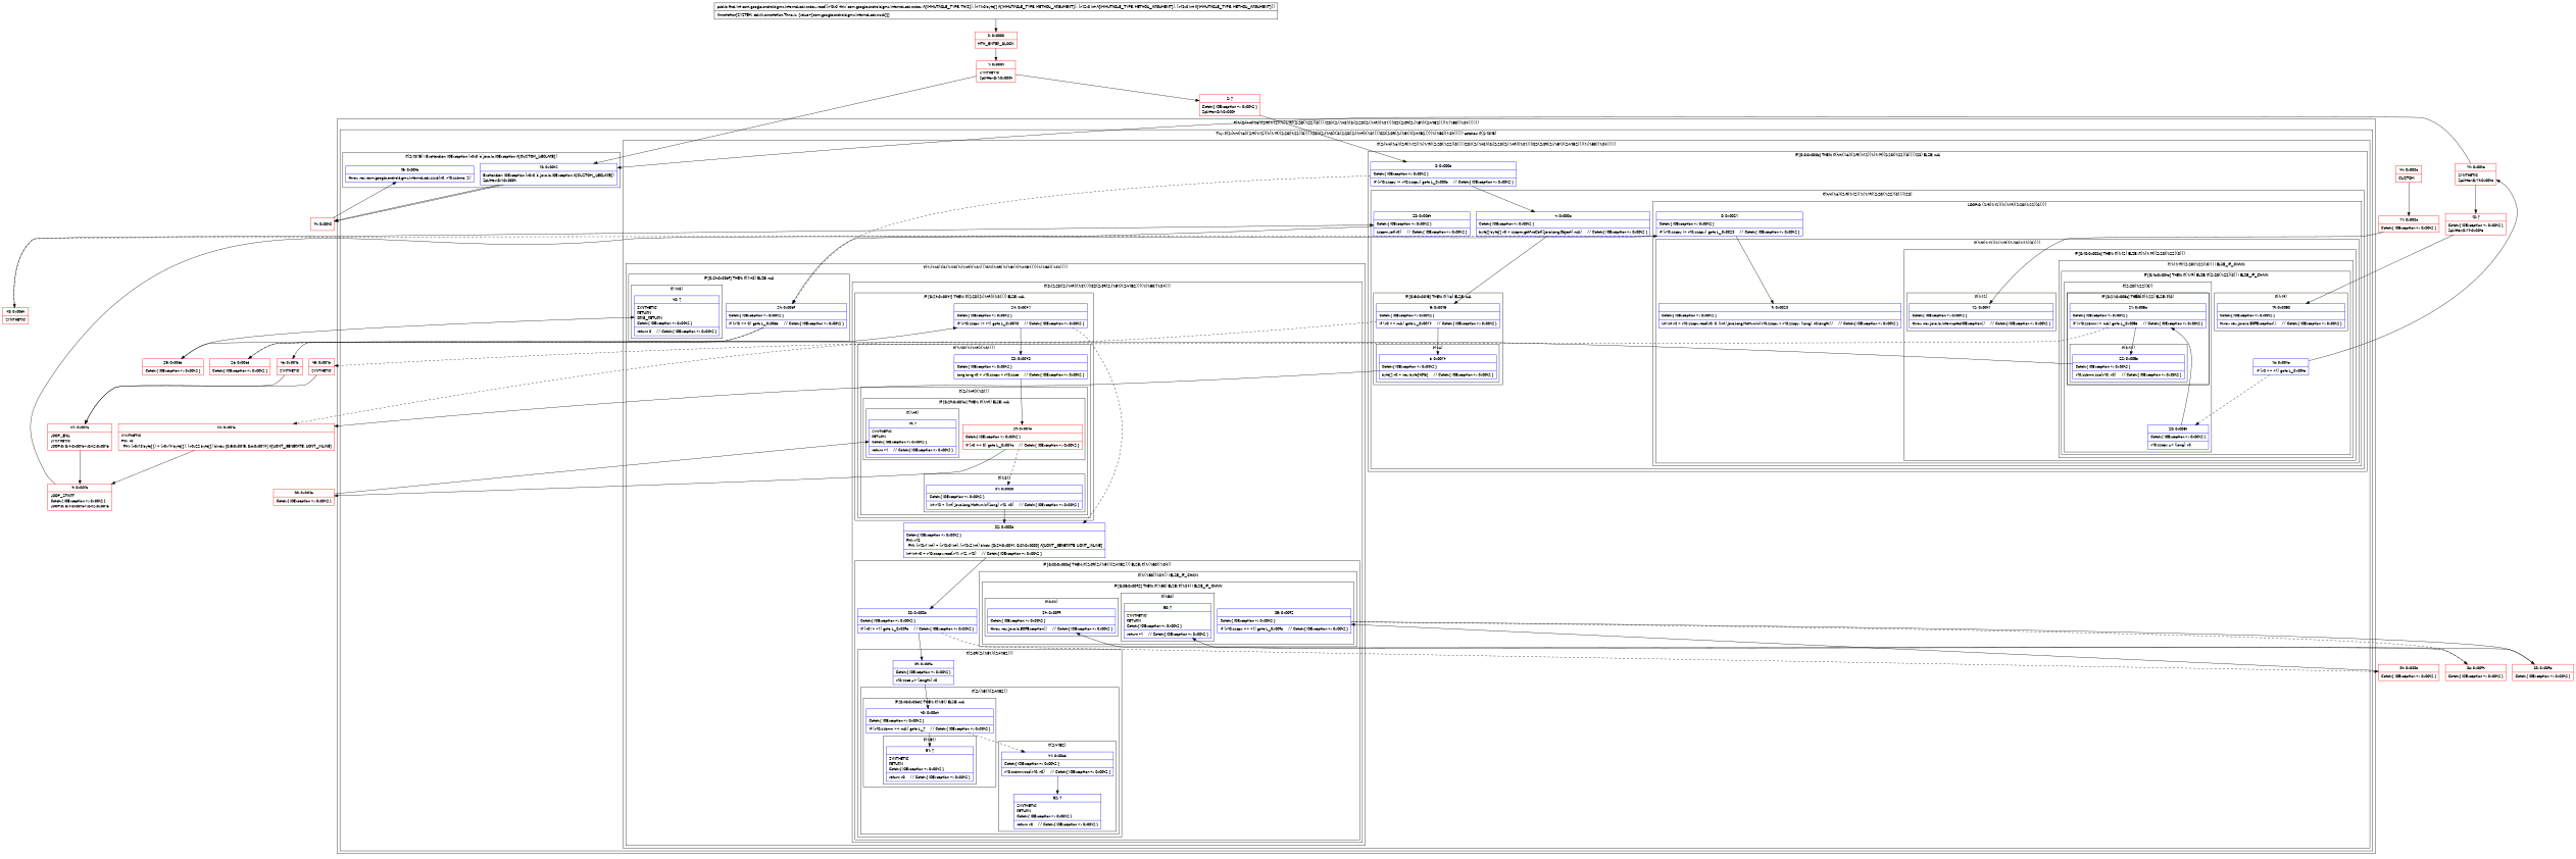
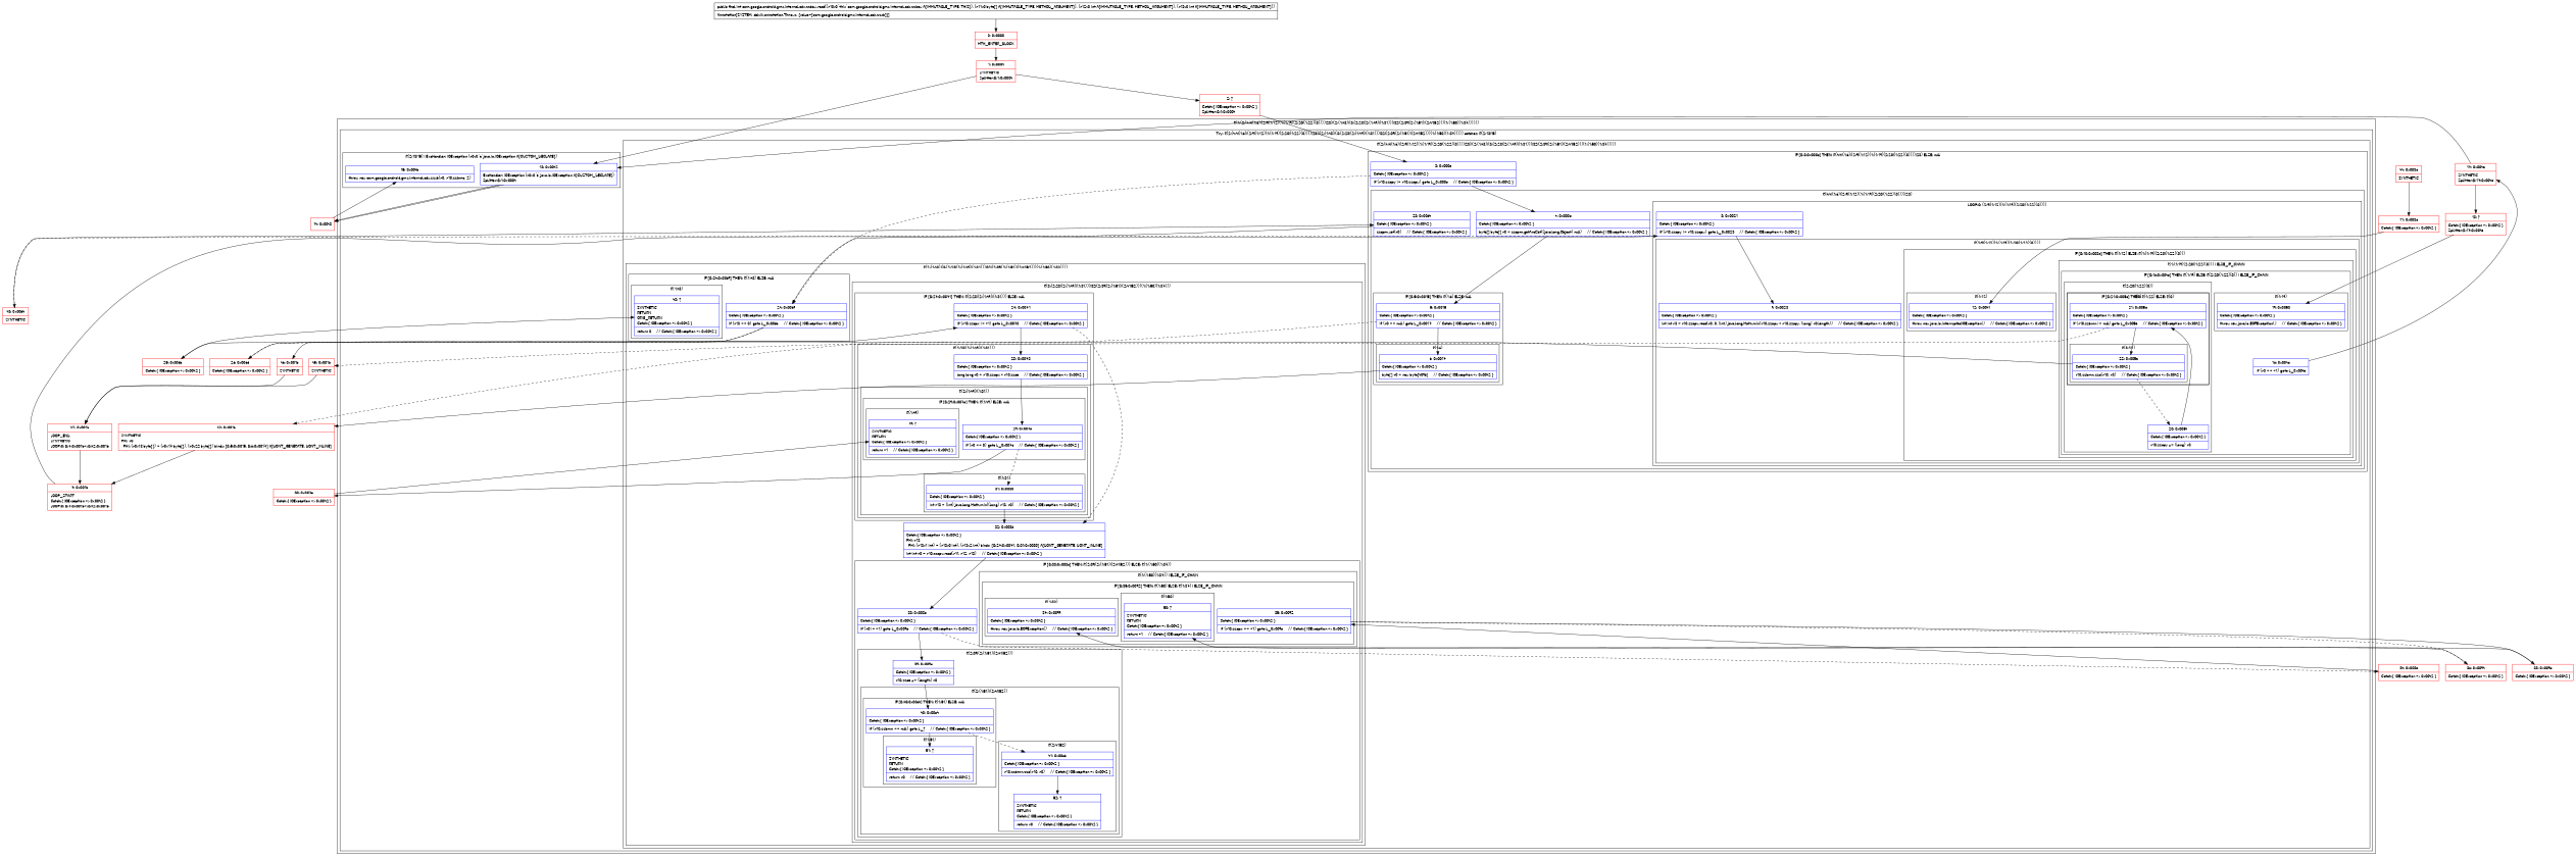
  digraph {
    fontname="Patrick Hand"
    node [color=blue fontname="Patrick Hand" shape=record]
    edge [fontname="Patrick Hand"]
    n1 [label="{6\:\ 0x0017|Catch:\{ IOException \-\> 0x0042 \}\l|byte[] r0 = new byte[4096]     \/\/ Catch:\{ IOException \-\> 0x0042 \}\l}"]
    n2 [label="{5\:\ 0x0015|Catch:\{ IOException \-\> 0x0042 \}\l|if (r0 == null) goto L_0x0017     \/\/ Catch:\{ IOException \-\> 0x0042 \}\l}"]
    n3 [label="{12\:\ 0x0041|Catch:\{ IOException \-\> 0x0042 \}\l|throw new java.io.InterruptedIOException()     \/\/ Catch:\{ IOException \-\> 0x0042 \}\l}"]
    n4 [label="{19\:\ 0x0053|Catch:\{ IOException \-\> 0x0042 \}\l|throw new java.io.EOFException()     \/\/ Catch:\{ IOException \-\> 0x0042 \}\l}"]
    n5 [label="{22\:\ 0x005e|Catch:\{ IOException \-\> 0x0042 \}\l|r10.zzbmn.zzc(r10, r3)     \/\/ Catch:\{ IOException \-\> 0x0042 \}\l}"]
    n6 [label="{21\:\ 0x005c|Catch:\{ IOException \-\> 0x0042 \}\l|if (r10.zzbmn != null) goto L_0x005e     \/\/ Catch:\{ IOException \-\> 0x0042 \}\l}"]
    n7 [label="{20\:\ 0x0054|Catch:\{ IOException \-\> 0x0042 \}\l|r10.zzapy += (long) r3\l}"]
    n8 [label="{16\:\ 0x004c|if (r3 == \-1) goto L_0x004e\l}"]
    n9 [label="{9\:\ 0x0023|Catch:\{ IOException \-\> 0x0042 \}\l|int int r3 = r10.zzapv.read(r0, 0, (int) java.lang.Math.min(r10.zzapw \- r10.zzapy, (long) r0.length))     \/\/ Catch:\{ IOException \-\> 0x0042 \}\l}"]
    n10 [label="{8\:\ 0x0021|Catch:\{ IOException \-\> 0x0042 \}\l|if (r10.zzapy != r10.zzapw) goto L_0x0023     \/\/ Catch:\{ IOException \-\> 0x0042 \}\l}"]
    n11 [label="{4\:\ 0x000c|Catch:\{ IOException \-\> 0x0042 \}\l|byte[] byte[] r0 = zzapm.getAndSet((java.lang.Object) null)     \/\/ Catch:\{ IOException \-\> 0x0042 \}\l}"]
    n12 [label="{23\:\ 0x0064|Catch:\{ IOException \-\> 0x0042 \}\l|zzapm.set(r0)     \/\/ Catch:\{ IOException \-\> 0x0042 \}\l}"]
    n13 [label="{3\:\ 0x000a|Catch:\{ IOException \-\> 0x0042 \}\l|if (r10.zzapy != r10.zzapw) goto L_0x000c     \/\/ Catch:\{ IOException \-\> 0x0042 \}\l}"]
    n14 [label="{48\:\ ?|SYNTHETIC\lRETURN\lORIG_RETURN\lCatch:\{ IOException \-\> 0x0042 \}\l|return 0     \/\/ Catch:\{ IOException \-\> 0x0042 \}\l}"]
    n15 [label="{24\:\ 0x0069|Catch:\{ IOException \-\> 0x0042 \}\l|if (r13 == 0) goto L_0x006b     \/\/ Catch:\{ IOException \-\> 0x0042 \}\l}"]
    n16 [label="{49\:\ ?|SYNTHETIC\lRETURN\lCatch:\{ IOException \-\> 0x0042 \}\l|return \-1     \/\/ Catch:\{ IOException \-\> 0x0042 \}\l}"]
-   n17 [color=red label="{29\:\ 0x007c|Catch:\{ IOException \-\> 0x0042 \}\l|if (r0 == 0) goto L_0x007e     \/\/ Catch:\{ IOException \-\> 0x0042 \}\l}"]
+   n17 [label="{29\:\ 0x007c|Catch:\{ IOException \-\> 0x0042 \}\l|if (r0 == 0) goto L_0x007e     \/\/ Catch:\{ IOException \-\> 0x0042 \}\l}"]
    n18 [label="{31\:\ 0x0080|Catch:\{ IOException \-\> 0x0042 \}\l|int r13 = (int) java.lang.Math.min((long) r13, r0)     \/\/ Catch:\{ IOException \-\> 0x0042 \}\l}"]
    n19 [label="{28\:\ 0x0073|Catch:\{ IOException \-\> 0x0042 \}\l|long long r0 = r10.zzapx \- r10.zzce     \/\/ Catch:\{ IOException \-\> 0x0042 \}\l}"]
    n20 [label="{27\:\ 0x0071|Catch:\{ IOException \-\> 0x0042 \}\l|if (r10.zzapx != \-1) goto L_0x0073     \/\/ Catch:\{ IOException \-\> 0x0042 \}\l}"]
    n21 [label="{51\:\ ?|SYNTHETIC\lRETURN\lCatch:\{ IOException \-\> 0x0042 \}\l|return r0     \/\/ Catch:\{ IOException \-\> 0x0042 \}\l}"]
    n22 [label="{40\:\ 0x00a4|Catch:\{ IOException \-\> 0x0042 \}\l|if (r10.zzbmn == null) goto L_?     \/\/ Catch:\{ IOException \-\> 0x0042 \}\l}"]
    n23 [label="{41\:\ 0x00a6|Catch:\{ IOException \-\> 0x0042 \}\l|r10.zzbmn.zzc(r10, r0)     \/\/ Catch:\{ IOException \-\> 0x0042 \}\l}"]
    n24 [label="{52\:\ ?|SYNTHETIC\lRETURN\lCatch:\{ IOException \-\> 0x0042 \}\l|return r0     \/\/ Catch:\{ IOException \-\> 0x0042 \}\l}"]
    n25 [label="{39\:\ 0x009c|Catch:\{ IOException \-\> 0x0042 \}\l|r10.zzce += (length) r0\l}"]
    n26 [label="{50\:\ ?|SYNTHETIC\lRETURN\lCatch:\{ IOException \-\> 0x0042 \}\l|return \-1     \/\/ Catch:\{ IOException \-\> 0x0042 \}\l}"]
    n27 [label="{37\:\ 0x0099|Catch:\{ IOException \-\> 0x0042 \}\l|throw new java.io.EOFException()     \/\/ Catch:\{ IOException \-\> 0x0042 \}\l}"]
    n28 [label="{35\:\ 0x0092|Catch:\{ IOException \-\> 0x0042 \}\l|if (r10.zzapx == \-1) goto L_0x009a     \/\/ Catch:\{ IOException \-\> 0x0042 \}\l}"]
    n29 [label="{33\:\ 0x008c|Catch:\{ IOException \-\> 0x0042 \}\l|if (r0 != \-1) goto L_0x009c     \/\/ Catch:\{ IOException \-\> 0x0042 \}\l}"]
    n30 [label="{32\:\ 0x0086|Catch:\{ IOException \-\> 0x0042 \}\lPHI: r13 \l  PHI: (r13v1 int) = (r13v0 int), (r13v2 int) binds: [B:27:0x0071, B:31:0x0080] A[DONT_GENERATE, DONT_INLINE]\l|int int r0 = r10.zzapv.read(r11, r12, r13)     \/\/ Catch:\{ IOException \-\> 0x0042 \}\l}"]
    n31 [label="{13\:\ 0x0042|ExcHandler: IOException (r0v0 'e' java.io.IOException A[CUSTOM_DECLARE])\lSplitter:B:1:0x0004\l}"]
    n32 [label="{15\:\ 0x004b|throw new com.google.android.gms.internal.ads.zzsb(r0, r10.zzbmo, 2)\l}"]
    n33 [color=red label="{47\:\ 0x001b|SYNTHETIC\lPHI: r0 \l  PHI: (r0v18 byte[]) = (r0v17 byte[]), (r0v22 byte[]) binds: [B:5:0x0015, B:6:0x0017] A[DONT_GENERATE, DONT_INLINE]\l}"]
    n34 [color=red label="{46\:\ 0x001b|SYNTHETIC\l}"]
    n35 [color=red label="{45\:\ 0x001b|SYNTHETIC\l}"]
    n36 [color=red label="{17\:\ 0x004e|SYNTHETIC\lSplitter:B:17:0x004e\l}"]
    n37 [color=red label="{43\:\ 0x0064|SYNTHETIC\l}"]
    n38 [color=red label="{25\:\ 0x006b|Catch:\{ IOException \-\> 0x0042 \}\l}"]
    n39 [color=red label="{26\:\ 0x006d|Catch:\{ IOException \-\> 0x0042 \}\l}"]
    n40 [color=red label="{30\:\ 0x007e|Catch:\{ IOException \-\> 0x0042 \}\l}"]
    n41 [color=red label="{36\:\ 0x0094|Catch:\{ IOException \-\> 0x0042 \}\l}"]
    n42 [color=red label="{38\:\ 0x009a|Catch:\{ IOException \-\> 0x0042 \}\l}"]
    n43 [color=red label="{34\:\ 0x008e|Catch:\{ IOException \-\> 0x0042 \}\l}"]
    n44 [color=red label="{14\:\ 0x0043}"]
    n45 [color=red label="{7\:\ 0x001b|LOOP_START\lCatch:\{ IOException \-\> 0x0042 \}\lLOOP:0: B:7:0x001b\-\>B:42:0x001b\l}"]
-   n46 [color=red label="{44\:\ 0x003c|CUSTOM\l}"]
+   n46 [color=red label="{44\:\ 0x003c|SYNTHETIC\l}"]
    n47 [color=red label="{11\:\ 0x003c|Catch:\{ IOException \-\> 0x0042 \}\l}"]
    n48 [color=red label="{18\:\ ?|Catch:\{ IOException \-\> 0x0042 \}\lSplitter:B:17:0x004e\l}"]
    n49 [color=red label="{42\:\ 0x001b|LOOP_END\lSYNTHETIC\lLOOP:0: B:7:0x001b\-\>B:42:0x001b\l}"]
    n50 [color=red label="{0\:\ 0x0000|MTH_ENTER_BLOCK\l}"]
    n51 [color=red label="{1\:\ 0x0004|SYNTHETIC\lSplitter:B:1:0x0004\l}"]
    n52 [color=red label="{2\:\ ?|Catch:\{ IOException \-\> 0x0042 \}\lSplitter:B:1:0x0004\l}"]
    n53 [label="{public final int com.google.android.gms.internal.ads.zzbew.read((r10v0 'this' com.google.android.gms.internal.ads.zzbew A[IMMUTABLE_TYPE, THIS]), (r11v0 byte[] A[IMMUTABLE_TYPE, METHOD_ARGUMENT]), (r12v0 int A[IMMUTABLE_TYPE, METHOD_ARGUMENT]), (r13v0 int A[IMMUTABLE_TYPE, METHOD_ARGUMENT]))  | Annotation[SYSTEM, dalvik.annotation.Throws, \{value=[com.google.android.gms.internal.ads.zzsb]\}]\l}" color=""]
    subgraph cluster_1 {
      label="R(1:(2:(4:4|(1:6)|(2:9|(1:12)(1:(1:19)(2:20|(1:22)(0))))|23)|(2:(1:48)|(3:(2:28|(2:(1:49)|(1:31)))|32|(2:39|(2:(1:51)|(2:41|52)))(1:(1:50)(1:37))))))"
      subgraph cluster_2 {
        label="Try: R(2:(4:4|(1:6)|(2:9|(1:12)(1:(1:19)(2:20|(1:22)(0))))|23)|(2:(1:48)|(3:(2:28|(2:(1:49)|(1:31)))|32|(2:39|(2:(1:51)|(2:41|52)))(1:(1:50)(1:37))))) catches: R(2:13|15)"
        subgraph cluster_3 {
          label="R(2:(4:4|(1:6)|(2:9|(1:12)(1:(1:19)(2:20|(1:22)(0))))|23)|(2:(1:48)|(3:(2:28|(2:(1:49)|(1:31)))|32|(2:39|(2:(1:51)|(2:41|52)))(1:(1:50)(1:37)))))"
          subgraph cluster_4 {
            label="IF [B:3:0x000a] THEN: R(4:4|(1:6)|(2:9|(1:12)(1:(1:19)(2:20|(1:22)(0))))|23) ELSE: null"
            n13
            subgraph cluster_5 {
              label="R(4:4|(1:6)|(2:9|(1:12)(1:(1:19)(2:20|(1:22)(0))))|23)"
              n11
              n12
              subgraph cluster_6 {
                label="IF [B:5:0x0015] THEN: R(1:6) ELSE: null"
                n2
                subgraph cluster_7 {
                  label="R(1:6)"
                  n1
                }
              }
              subgraph cluster_8 {
                label="LOOP:0: (2:9|(1:12)(1:(1:19)(2:20|(1:22)(0))))"
                n10
                subgraph cluster_9 {
                  label="R(2:9|(1:12)(1:(1:19)(2:20|(1:22)(0))))"
                  n9
                  subgraph cluster_10 {
                    label="IF [B:10:0x003a] THEN: R(1:12) ELSE: R(1:(1:19)(2:20|(1:22)(0)))"
                    subgraph cluster_11 {
                      label="R(1:12)"
                      n3
                    }
                    subgraph cluster_12 {
                      label="R(1:(1:19)(2:20|(1:22)(0))) | ELSE_IF_CHAIN\l"
                      subgraph cluster_13 {
                        label="IF [B:16:0x004c] THEN: R(1:19) ELSE: R(2:20|(1:22)(0)) | ELSE_IF_CHAIN\l"
                        n8
                        subgraph cluster_14 {
                          label="R(1:19)"
                          n4
                        }
                        subgraph cluster_15 {
                          label="R(2:20|(1:22)(0))"
                          n7
                          subgraph cluster_16 {
                            label="IF [B:21:0x005c] THEN: R(1:22) ELSE: R(0)"
                            n6
                            subgraph cluster_17 {
                              label="R(8:22)"
                              n5
                            }
                            subgraph cluster_18 {
                              label="R(0)"
                            }
                          }
                        }
                      }
                    }
                  }
                }
              }
            }
          }
          subgraph cluster_19 {
            label="R(2:(1:48)|(3:(2:28|(2:(1:49)|(1:31)))|32|(2:39|(2:(1:51)|(2:41|52)))(1:(1:50)(1:37))))"
            subgraph cluster_20 {
              label="IF [B:24:0x0069] THEN: R(1:48) ELSE: null"
              n15
              subgraph cluster_21 {
                label="R(1:48)"
                n14
              }
            }
            subgraph cluster_22 {
              label="R(3:(2:28|(2:(1:49)|(1:31)))|32|(2:39|(2:(1:51)|(2:41|52)))(1:(1:50)(1:37)))"
              n30
              subgraph cluster_23 {
                label="IF [B:27:0x0071] THEN: R(2:28|(2:(1:49)|(1:31))) ELSE: null"
                n20
                subgraph cluster_24 {
                  label="R(2:28|(2:(1:49)|(1:31)))"
                  n19
                  subgraph cluster_25 {
                    label="R(2:(1:49)|(1:31))"
                    subgraph cluster_26 {
                      label="IF [B:29:0x007c] THEN: R(1:49) ELSE: null"
                      n17
                      subgraph cluster_27 {
                        label="R(1:49)"
                        n16
                      }
                    }
                    subgraph cluster_28 {
                      label="R(1:31)"
                      n18
                    }
                  }
                }
              }
              subgraph cluster_29 {
                label="IF [B:33:0x008c] THEN: R(2:39|(2:(1:51)|(2:41|52))) ELSE: R(1:(1:50)(1:37))"
                n29
                subgraph cluster_30 {
                  label="R(2:39|(2:(1:51)|(2:41|52)))"
                  n25
                  subgraph cluster_31 {
                    label="R(2:(1:51)|(2:41|52))"
                    subgraph cluster_32 {
                      label="IF [B:40:0x00a4] THEN: R(1:51) ELSE: null"
                      n22
                      subgraph cluster_33 {
                        label="R(1:51)"
                        n21
                      }
                    }
                    subgraph cluster_34 {
                      label="R(2:41|52)"
                      n23
                      n24
                    }
                  }
                }
                subgraph cluster_35 {
                  label="R(1:(1:50)(1:37)) | ELSE_IF_CHAIN\l"
                  subgraph cluster_36 {
                    label="IF [B:35:0x0092] THEN: R(1:50) ELSE: R(1:37) | ELSE_IF_CHAIN\l"
                    n28
                    subgraph cluster_37 {
                      label="R(1:50)"
                      n26
                    }
                    subgraph cluster_38 {
-                     label="R(0:37)"
+                     label="R(1:37)"
                      n27
                    }
                  }
                }
              }
            }
          }
        }
        subgraph cluster_39 {
          label="R(2:13|15) | ExcHandler: IOException (r0v0 'e' java.io.IOException A[CUSTOM_DECLARE])\l"
          n31
          n32
        }
      }
    }
    subgraph cluster_40 {
      label="R(2:13|15) | ExcHandler: IOException (r0v0 'e' java.io.IOException A[CUSTOM_DECLARE])\l"
    }
    n1 -> n33
    n2 -> n1
    n2 -> n33 [style=dashed]
    n5 -> n34
    n6 -> n5
    n6 -> n35 [style=dashed]
    n7 -> n6
-   n8 -> n7 [style=dashed]
+   n5 -> n7 [style=dashed]
    n8 -> n36
    n10 -> n9
    n10 -> n37 [style=dashed]
    n11 -> n2
    n12 -> n15
    n13 -> n11
    n13 -> n15 [style=dashed]
    n15 -> n38
    n15 -> n39 [style=dashed]
    n17 -> n18 [style=dashed]
    n17 -> n40
    n18 -> n30
    n19 -> n17
    n20 -> n19
    n20 -> n30 [style=dashed]
    n22 -> n21
    n22 -> n23 [style=dashed]
    n23 -> n24
    n25 -> n22
    n28 -> n41 [style=dashed]
    n28 -> n42
    n29 -> n25
    n29 -> n43 [style=dashed]
    n30 -> n29
    n31 -> n44
    n31 -> n44
    n33 -> n45
    n34 -> n49
    n35 -> n49
    n36 -> n31
    n36 -> n48
    n37 -> n12
    n38 -> n14
    n39 -> n20
    n40 -> n16
    n41 -> n27
    n42 -> n26
    n43 -> n28
    n44 -> n32
    n45 -> n10
    n46 -> n47
    n47 -> n3
    n48 -> n4
    n49 -> n45
    n50 -> n51
    n51 -> n31
    n51 -> n52
    n52 -> n13
    n53 -> n50
  }
